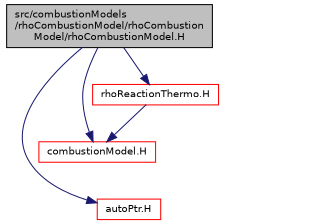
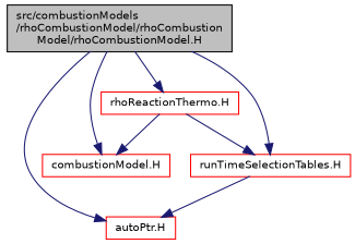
  digraph {
    node [color=red fontname=Helvetica fontsize=10 shape=record]
    edge [color=midnightblue fontname=Helvetica fontsize=10 labelfontname=Helvetica labelfontsize=10 style=solid]
    n1 [color=black fillcolor=grey75 fontcolor=black height=0.2 label="src/combustionModels\l/rhoCombustionModel/rhoCombustion\lModel/rhoCombustionModel.H" style=filled width=0.4]
    n2 [height=0.2 label="combustionModel.H" width=0.4]
    n3 [height=0.2 label="autoPtr.H" width=0.4]
+   n4 [height=0.2 label="runTimeSelectionTables.H" width=0.4]
    n5 [height=0.2 label="rhoReactionThermo.H" width=0.4]
    n1 -> n2
    n1 -> n3
+   n1 -> n4
    n1 -> n5
+   n4 -> n3
    n5 -> n2
+   n5 -> n4
  }
